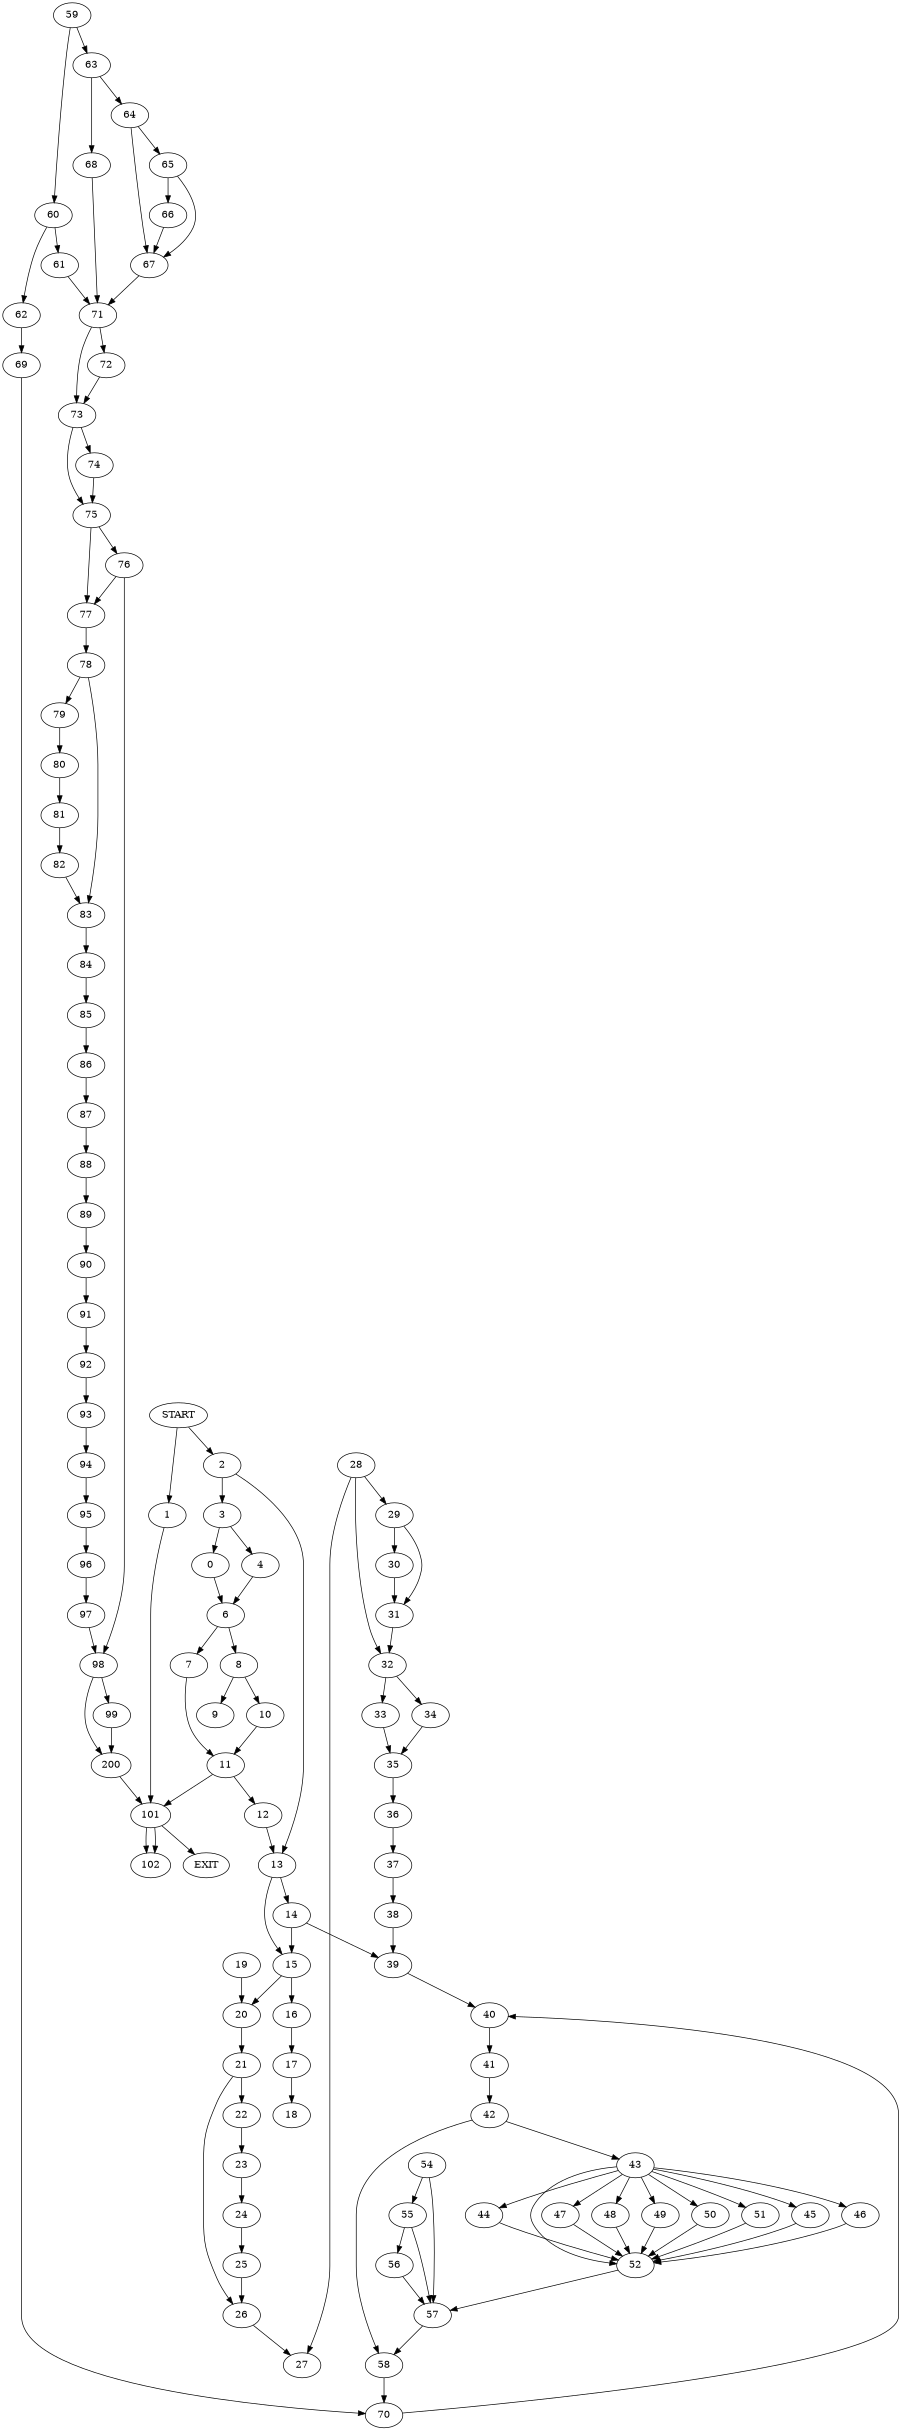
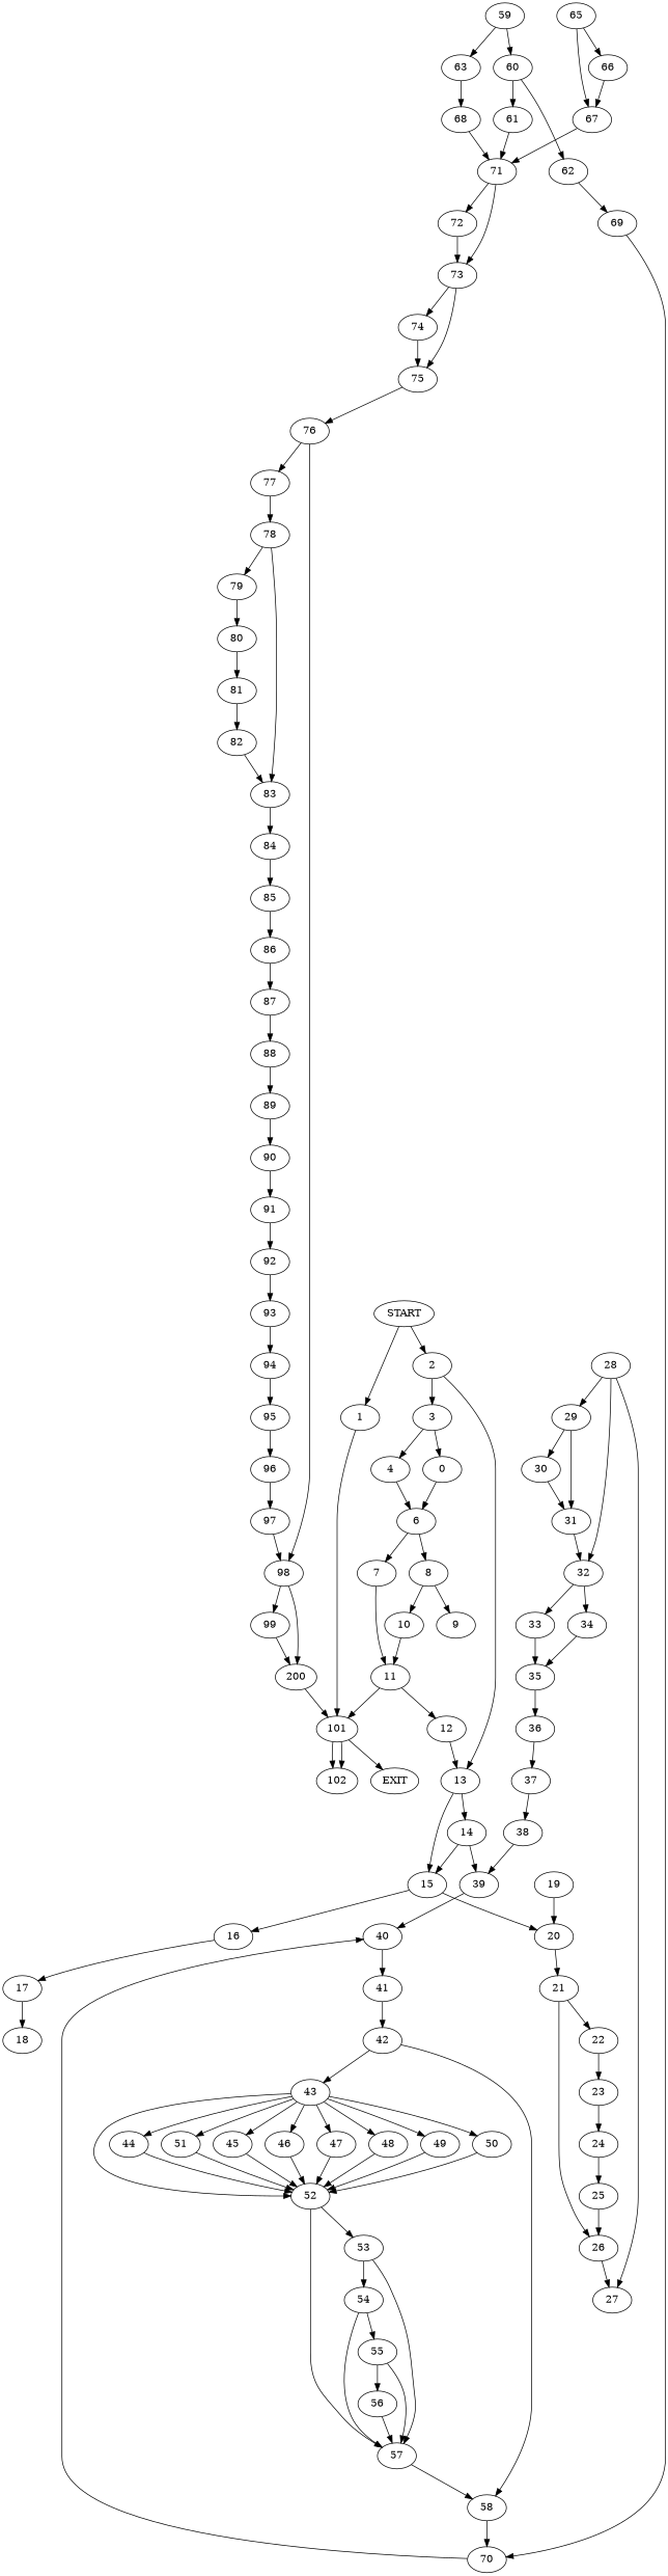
  digraph {
    n1 [label=START]
    1
    2
    101
    3
    13
    102
    n8 [label=EXIT]
    4
    n10 [label=0]
    14
    15
    6
    7
    8
    11
    9
    10
    12
    39
    16
    20
    40
    17
    21
    18
    19
    22
    26
    23
    27
    24
    25
    28
    29
    32
    30
    31
    33
    34
    35
    36
    37
    38
    41
    42
    43
    58
    59
    60
    63
    44
    45
    46
    47
    48
    49
    50
    51
    52
    70
+   53
    57
    54
    55
    56
    61
    62
-   64
    68
    71
    69
    72
    73
    65
    67
    66
    74
    75
    76
    77
    98
    78
    99
    n85 [label=200]
    79
    83
    80
    84
    81
    82
    85
    86
    87
    88
    89
    90
    91
    92
    93
    94
    95
    96
    97
    n1 -> 1
    n1 -> 2
    1 -> 101
    2 -> 3
    2 -> 13
    101 -> 102
    101 -> 102 [tailport=s2]
    101 -> n8
    3 -> 4
    3 -> n10
    13 -> 14
    13 -> 15
    4 -> 6
    n10 -> 6
    14 -> 15
    14 -> 39
    15 -> 16
    15 -> 20
    6 -> 7
    6 -> 8
    7 -> 11
    8 -> 9
    8 -> 10
    11 -> 101
    11 -> 12
    10 -> 11
    12 -> 13
    39 -> 40
    16 -> 17
    20 -> 21
    40 -> 41
    17 -> 18
    21 -> 22
    21 -> 26
    19 -> 20
    22 -> 23
    26 -> 27
    23 -> 24
    24 -> 25
    25 -> 26
    28 -> 27
    28 -> 29
    28 -> 32
    29 -> 30
    29 -> 31
    32 -> 33
    32 -> 34
    30 -> 31
    31 -> 32
    33 -> 35
    34 -> 35
    35 -> 36
    36 -> 37
    37 -> 38
    38 -> 39
    41 -> 42
    42 -> 43
    42 -> 58
    43 -> 44
    43 -> 45 [tailport=s2]
    43 -> 46 [tailport=s3]
    43 -> 47 [tailport=s4]
    43 -> 48 [tailport=s5]
    43 -> 49 [tailport=s6]
    43 -> 50 [tailport=s7]
    43 -> 51 [tailport=s8]
    43 -> 52
    58 -> 70
    59 -> 60
    59 -> 63
    60 -> 61
    60 -> 62
-   63 -> 64
    63 -> 68
    44 -> 52
    45 -> 52
    46 -> 52
    47 -> 52
    48 -> 52
    49 -> 52
    50 -> 52
    51 -> 52
+   52 -> 53
    52 -> 57
    70 -> 40
+   53 -> 57
+   53 -> 54
    57 -> 58
    54 -> 57
    54 -> 55
    55 -> 57
    55 -> 56
    56 -> 57
    61 -> 71
    62 -> 69
-   64 -> 65
-   64 -> 67
    68 -> 71
    71 -> 72
    71 -> 73
    69 -> 70
    72 -> 73
    73 -> 74
    73 -> 75
    65 -> 67
    65 -> 66
    67 -> 71
    66 -> 67
    74 -> 75
    75 -> 76
-   75 -> 77
    76 -> 77
    76 -> 98
    77 -> 78
    98 -> 99
    98 -> n85
    78 -> 79
    78 -> 83
    99 -> n85
    n85 -> 101
    79 -> 80
    83 -> 84
    80 -> 81
    84 -> 85
    81 -> 82
    82 -> 83
    85 -> 86
    86 -> 87
    87 -> 88
    88 -> 89
    89 -> 90
    90 -> 91
    91 -> 92
    92 -> 93
    93 -> 94
    94 -> 95
    95 -> 96
    96 -> 97
    97 -> 98
  }
